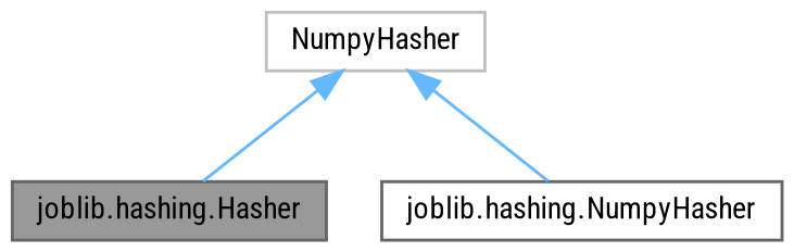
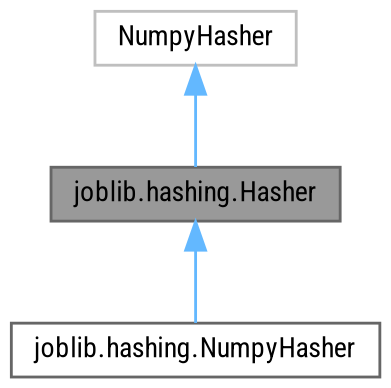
  digraph {
    fontname="Roboto Condensed"
    node [color=gray40 fillcolor=white fontname="Roboto Condensed" fontsize=10 shape=box style=filled]
    edge [color=steelblue1 dir=back fontname="Roboto Condensed" fontsize=10 labelfontname=Helvetica labelfontsize=10 style=solid]
    n1 [fillcolor=grey60 fontcolor=black height=0.2 label="joblib.hashing.Hasher" width=0.4]
    n2 [height=0.2 label="joblib.hashing.NumpyHasher" width=0.4]
    n3 [color=grey75 height=0.2 label=NumpyHasher width=0.4]
-   n3 -> n2
+   n1 -> n2
    n3 -> n1
  }
